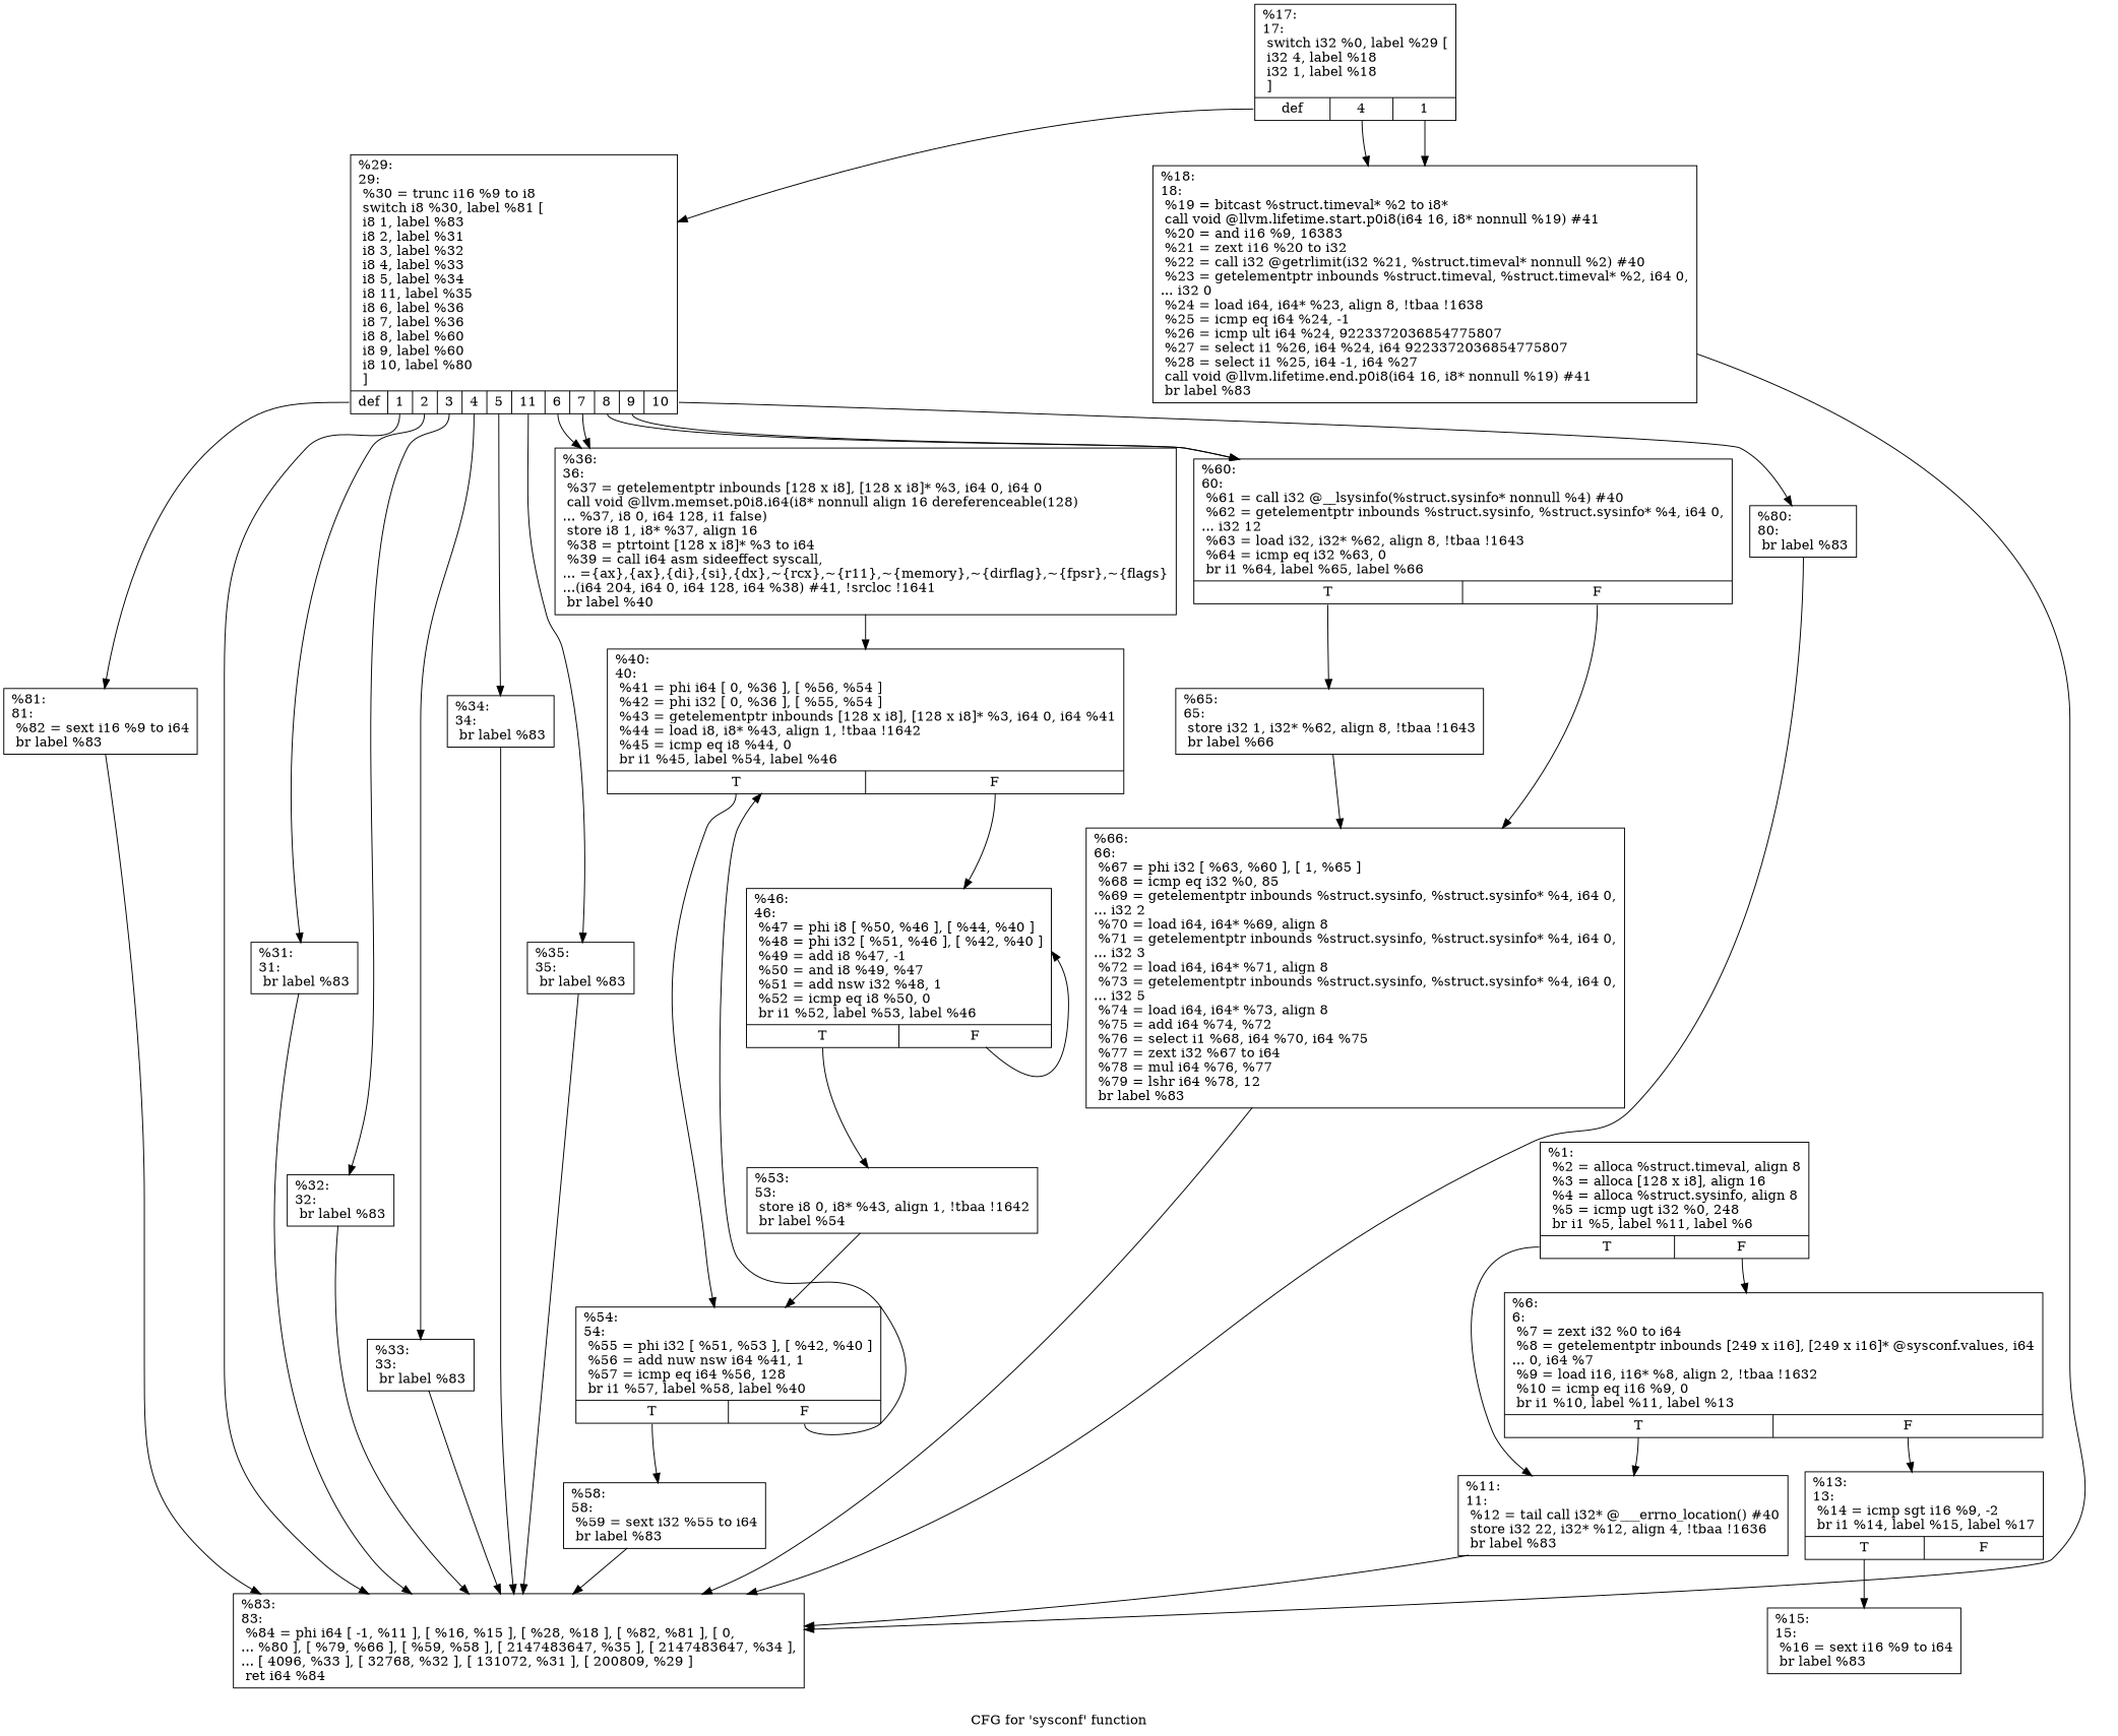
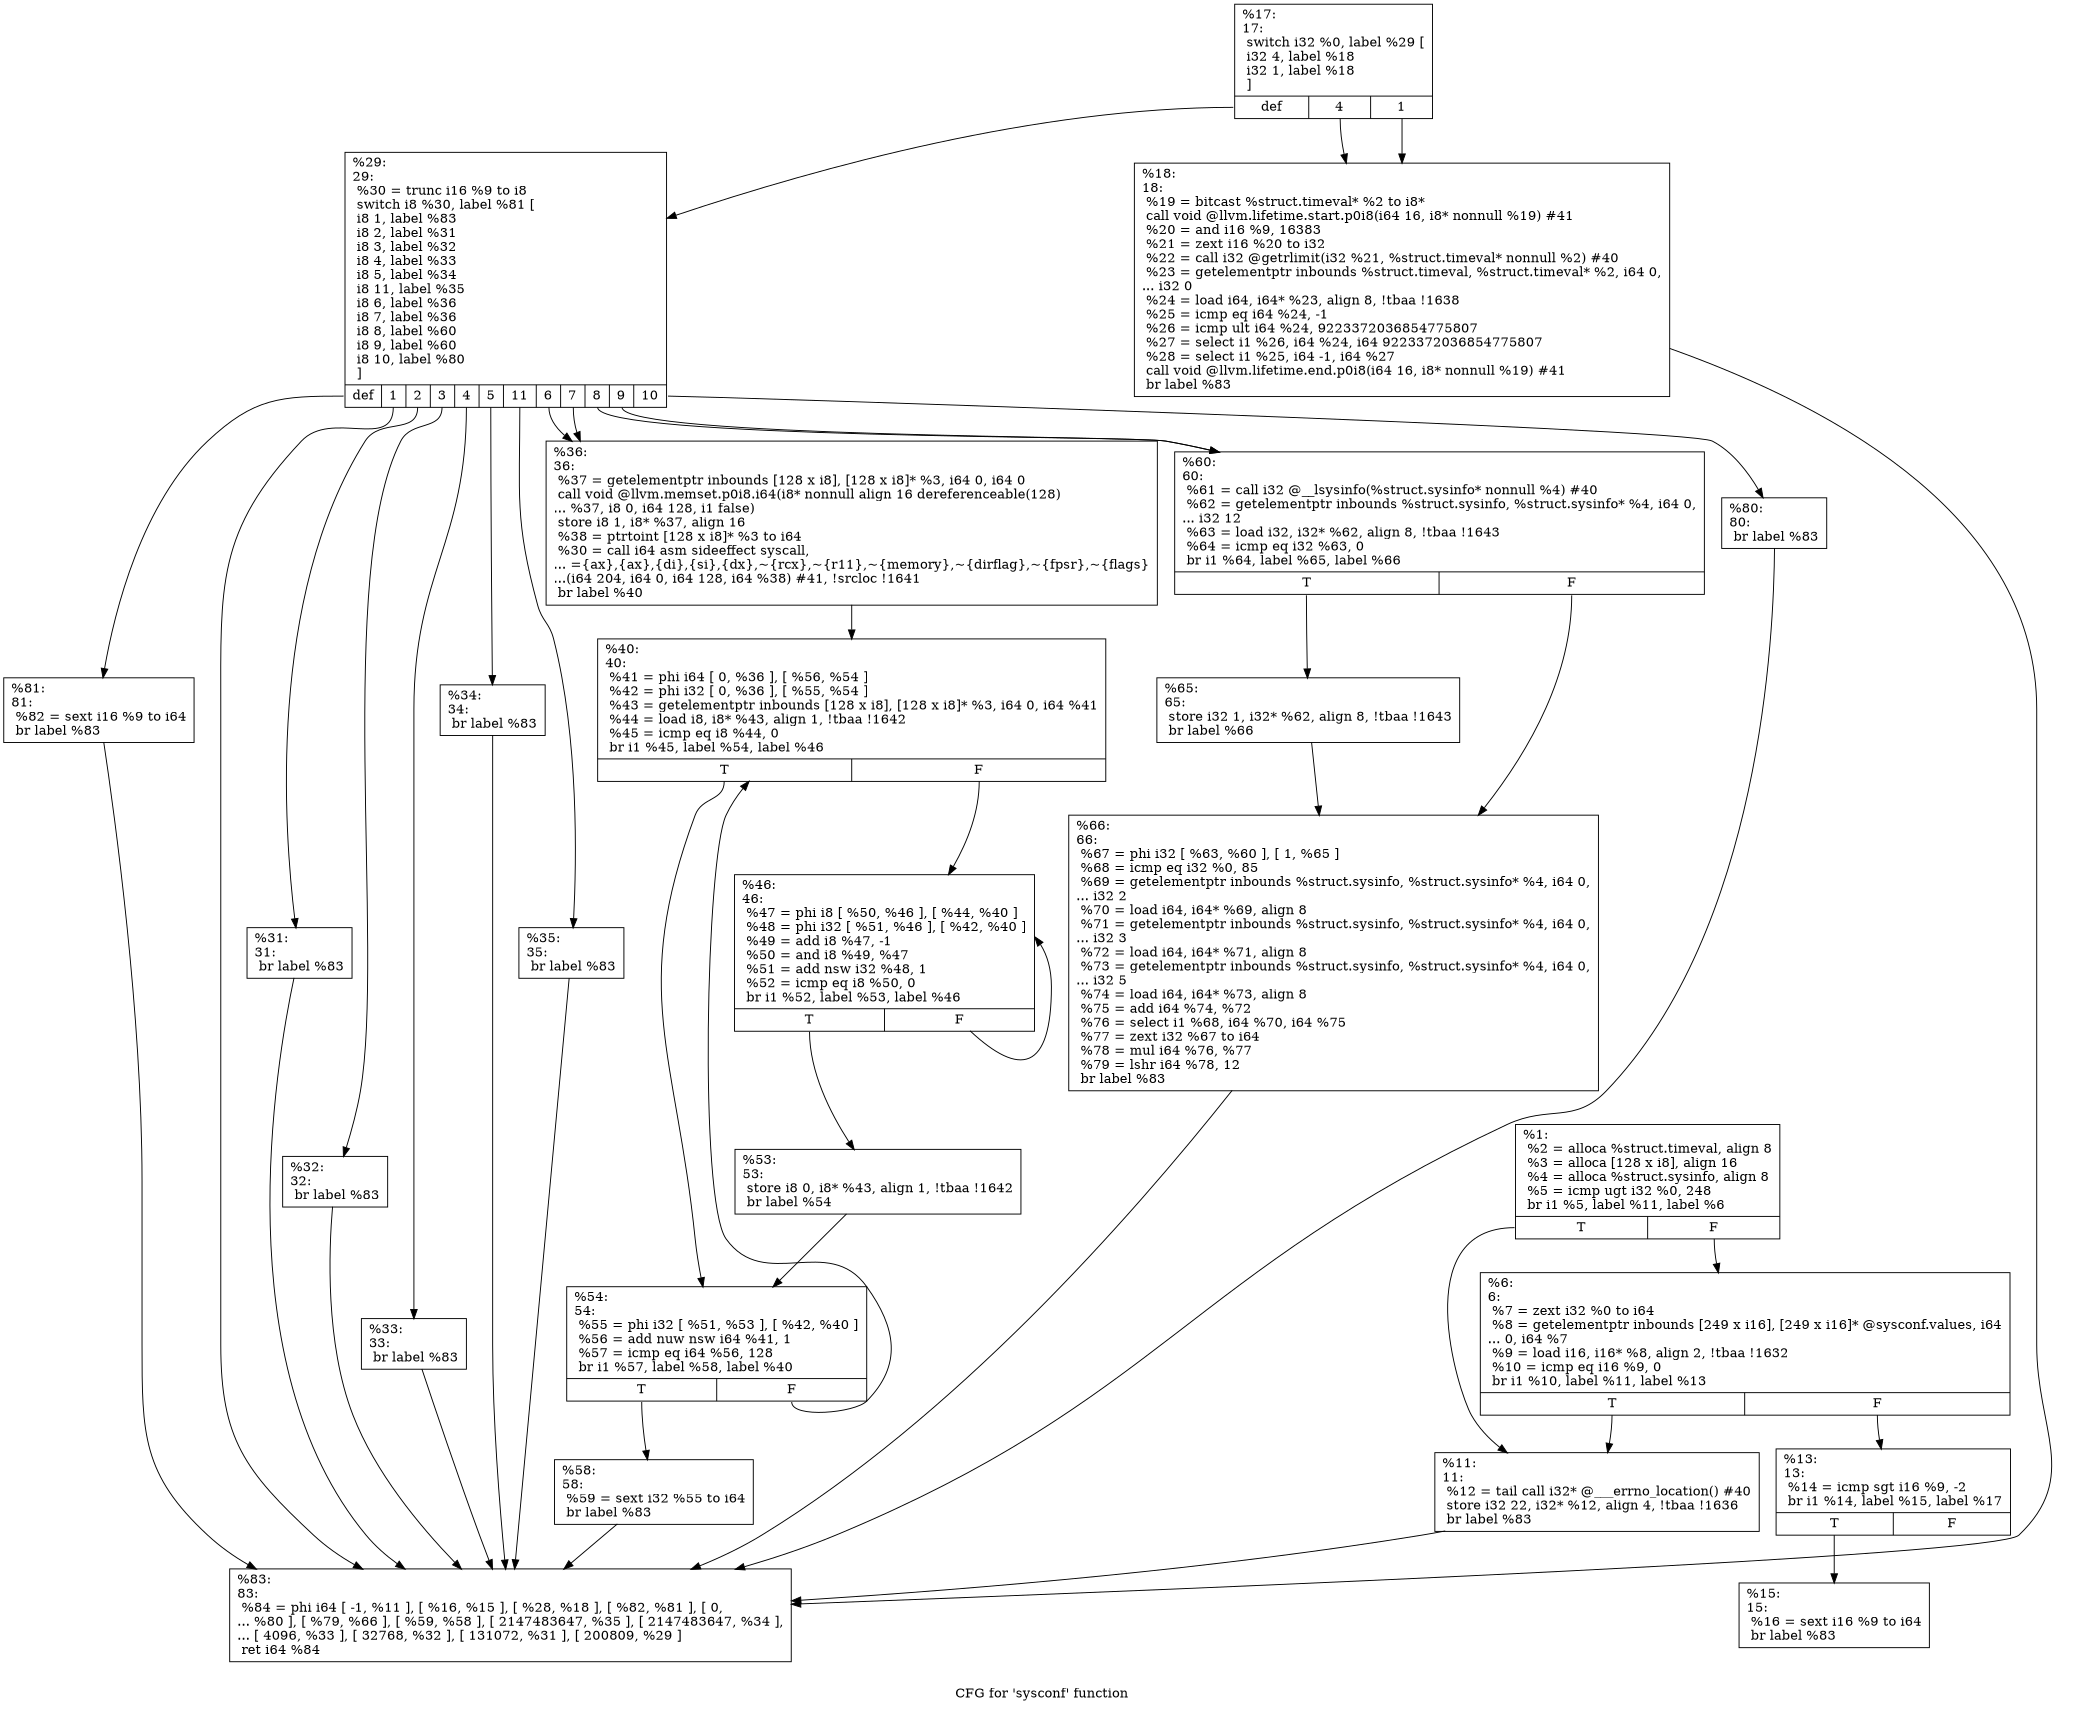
  digraph {
    label="CFG for 'sysconf' function"
    node [shape=record]
    n1 [label="{%1:\l  %2 = alloca %struct.timeval, align 8\l  %3 = alloca [128 x i8], align 16\l  %4 = alloca %struct.sysinfo, align 8\l  %5 = icmp ugt i32 %0, 248\l  br i1 %5, label %11, label %6\l|{<s0>T|<s1>F}}"]
    n2 [label="{%11:\l11:                                               \l  %12 = tail call i32* @___errno_location() #40\l  store i32 22, i32* %12, align 4, !tbaa !1636\l  br label %83\l}"]
    n3 [label="{%6:\l6:                                                \l  %7 = zext i32 %0 to i64\l  %8 = getelementptr inbounds [249 x i16], [249 x i16]* @sysconf.values, i64\l... 0, i64 %7\l  %9 = load i16, i16* %8, align 2, !tbaa !1632\l  %10 = icmp eq i16 %9, 0\l  br i1 %10, label %11, label %13\l|{<s0>T|<s1>F}}"]
    n4 [label="{%83:\l83:                                               \l  %84 = phi i64 [ -1, %11 ], [ %16, %15 ], [ %28, %18 ], [ %82, %81 ], [ 0,\l... %80 ], [ %79, %66 ], [ %59, %58 ], [ 2147483647, %35 ], [ 2147483647, %34 ],\l... [ 4096, %33 ], [ 32768, %32 ], [ 131072, %31 ], [ 200809, %29 ]\l  ret i64 %84\l}"]
    n5 [label="{%13:\l13:                                               \l  %14 = icmp sgt i16 %9, -2\l  br i1 %14, label %15, label %17\l|{<s0>T|<s1>F}}"]
    n6 [label="{%15:\l15:                                               \l  %16 = sext i16 %9 to i64\l  br label %83\l}"]
    n7 [label="{%17:\l17:                                               \l  switch i32 %0, label %29 [\l    i32 4, label %18\l    i32 1, label %18\l  ]\l|{<s0>def|<s1>4|<s2>1}}"]
    n8 [label="{%29:\l29:                                               \l  %30 = trunc i16 %9 to i8\l  switch i8 %30, label %81 [\l    i8 1, label %83\l    i8 2, label %31\l    i8 3, label %32\l    i8 4, label %33\l    i8 5, label %34\l    i8 11, label %35\l    i8 6, label %36\l    i8 7, label %36\l    i8 8, label %60\l    i8 9, label %60\l    i8 10, label %80\l  ]\l|{<s0>def|<s1>1|<s2>2|<s3>3|<s4>4|<s5>5|<s6>11|<s7>6|<s8>7|<s9>8|<s10>9|<s11>10}}"]
    n9 [label="{%18:\l18:                                               \l  %19 = bitcast %struct.timeval* %2 to i8*\l  call void @llvm.lifetime.start.p0i8(i64 16, i8* nonnull %19) #41\l  %20 = and i16 %9, 16383\l  %21 = zext i16 %20 to i32\l  %22 = call i32 @getrlimit(i32 %21, %struct.timeval* nonnull %2) #40\l  %23 = getelementptr inbounds %struct.timeval, %struct.timeval* %2, i64 0,\l... i32 0\l  %24 = load i64, i64* %23, align 8, !tbaa !1638\l  %25 = icmp eq i64 %24, -1\l  %26 = icmp ult i64 %24, 9223372036854775807\l  %27 = select i1 %26, i64 %24, i64 9223372036854775807\l  %28 = select i1 %25, i64 -1, i64 %27\l  call void @llvm.lifetime.end.p0i8(i64 16, i8* nonnull %19) #41\l  br label %83\l}"]
    n10 [label="{%81:\l81:                                               \l  %82 = sext i16 %9 to i64\l  br label %83\l}"]
    n11 [label="{%31:\l31:                                               \l  br label %83\l}"]
    n12 [label="{%32:\l32:                                               \l  br label %83\l}"]
    n13 [label="{%33:\l33:                                               \l  br label %83\l}"]
    n14 [label="{%34:\l34:                                               \l  br label %83\l}"]
    n15 [label="{%35:\l35:                                               \l  br label %83\l}"]
-   n16 [label="{%36:\l36:                                               \l  %37 = getelementptr inbounds [128 x i8], [128 x i8]* %3, i64 0, i64 0\l  call void @llvm.memset.p0i8.i64(i8* nonnull align 16 dereferenceable(128)\l... %37, i8 0, i64 128, i1 false)\l  store i8 1, i8* %37, align 16\l  %38 = ptrtoint [128 x i8]* %3 to i64\l  %39 = call i64 asm sideeffect syscall,\l... =\{ax\},\{ax\},\{di\},\{si\},\{dx\},~\{rcx\},~\{r11\},~\{memory\},~\{dirflag\},~\{fpsr\},~\{flags\}\l...(i64 204, i64 0, i64 128, i64 %38) #41, !srcloc !1641\l  br label %40\l}"]
+   n16 [label="{%36:\l36:                                               \l  %37 = getelementptr inbounds [128 x i8], [128 x i8]* %3, i64 0, i64 0\l  call void @llvm.memset.p0i8.i64(i8* nonnull align 16 dereferenceable(128)\l... %37, i8 0, i64 128, i1 false)\l  store i8 1, i8* %37, align 16\l  %38 = ptrtoint [128 x i8]* %3 to i64\l  %30 = call i64 asm sideeffect syscall,\l... =\{ax\},\{ax\},\{di\},\{si\},\{dx\},~\{rcx\},~\{r11\},~\{memory\},~\{dirflag\},~\{fpsr\},~\{flags\}\l...(i64 204, i64 0, i64 128, i64 %38) #41, !srcloc !1641\l  br label %40\l}"]
    n17 [label="{%60:\l60:                                               \l  %61 = call i32 @__lsysinfo(%struct.sysinfo* nonnull %4) #40\l  %62 = getelementptr inbounds %struct.sysinfo, %struct.sysinfo* %4, i64 0,\l... i32 12\l  %63 = load i32, i32* %62, align 8, !tbaa !1643\l  %64 = icmp eq i32 %63, 0\l  br i1 %64, label %65, label %66\l|{<s0>T|<s1>F}}"]
    n18 [label="{%80:\l80:                                               \l  br label %83\l}"]
    n19 [label="{%40:\l40:                                               \l  %41 = phi i64 [ 0, %36 ], [ %56, %54 ]\l  %42 = phi i32 [ 0, %36 ], [ %55, %54 ]\l  %43 = getelementptr inbounds [128 x i8], [128 x i8]* %3, i64 0, i64 %41\l  %44 = load i8, i8* %43, align 1, !tbaa !1642\l  %45 = icmp eq i8 %44, 0\l  br i1 %45, label %54, label %46\l|{<s0>T|<s1>F}}"]
    n20 [label="{%65:\l65:                                               \l  store i32 1, i32* %62, align 8, !tbaa !1643\l  br label %66\l}"]
    n21 [label="{%66:\l66:                                               \l  %67 = phi i32 [ %63, %60 ], [ 1, %65 ]\l  %68 = icmp eq i32 %0, 85\l  %69 = getelementptr inbounds %struct.sysinfo, %struct.sysinfo* %4, i64 0,\l... i32 2\l  %70 = load i64, i64* %69, align 8\l  %71 = getelementptr inbounds %struct.sysinfo, %struct.sysinfo* %4, i64 0,\l... i32 3\l  %72 = load i64, i64* %71, align 8\l  %73 = getelementptr inbounds %struct.sysinfo, %struct.sysinfo* %4, i64 0,\l... i32 5\l  %74 = load i64, i64* %73, align 8\l  %75 = add i64 %74, %72\l  %76 = select i1 %68, i64 %70, i64 %75\l  %77 = zext i32 %67 to i64\l  %78 = mul i64 %76, %77\l  %79 = lshr i64 %78, 12\l  br label %83\l}"]
    n22 [label="{%54:\l54:                                               \l  %55 = phi i32 [ %51, %53 ], [ %42, %40 ]\l  %56 = add nuw nsw i64 %41, 1\l  %57 = icmp eq i64 %56, 128\l  br i1 %57, label %58, label %40\l|{<s0>T|<s1>F}}"]
    n23 [label="{%46:\l46:                                               \l  %47 = phi i8 [ %50, %46 ], [ %44, %40 ]\l  %48 = phi i32 [ %51, %46 ], [ %42, %40 ]\l  %49 = add i8 %47, -1\l  %50 = and i8 %49, %47\l  %51 = add nsw i32 %48, 1\l  %52 = icmp eq i8 %50, 0\l  br i1 %52, label %53, label %46\l|{<s0>T|<s1>F}}"]
    n24 [label="{%58:\l58:                                               \l  %59 = sext i32 %55 to i64\l  br label %83\l}"]
    n25 [label="{%53:\l53:                                               \l  store i8 0, i8* %43, align 1, !tbaa !1642\l  br label %54\l}"]
    n1 -> n2 [tailport=s0]
    n1 -> n3 [tailport=s1]
    n2 -> n4
    n3 -> n2 [tailport=s0]
    n3 -> n5 [tailport=s1]
    n5 -> n6 [tailport=s0]
    n7 -> n8 [tailport=s0]
    n7 -> n9 [tailport=s1]
    n7 -> n9 [tailport=s2]
    n8 -> n4 [tailport=s1]
    n8 -> n10 [tailport=s0]
    n8 -> n11 [tailport=s2]
    n8 -> n12 [tailport=s3]
    n8 -> n13 [tailport=s4]
    n8 -> n14 [tailport=s5]
    n8 -> n15 [tailport=s6]
    n8 -> n16 [tailport=s7]
    n8 -> n16 [tailport=s8]
    n8 -> n17 [tailport=s9]
    n8 -> n17 [tailport=s10]
    n8 -> n18 [tailport=s11]
    n9 -> n4
    n10 -> n4
    n11 -> n4
    n12 -> n4
    n13 -> n4
    n14 -> n4
    n15 -> n4
    n16 -> n19
    n17 -> n20 [tailport=s0]
    n17 -> n21 [tailport=s1]
    n18 -> n4
    n19 -> n22 [tailport=s0]
    n19 -> n23 [tailport=s1]
    n20 -> n21
    n21 -> n4
    n22 -> n19 [tailport=s1]
    n22 -> n24 [tailport=s0]
    n23 -> n23 [tailport=s1]
    n23 -> n25 [tailport=s0]
    n24 -> n4
    n25 -> n22
  }
